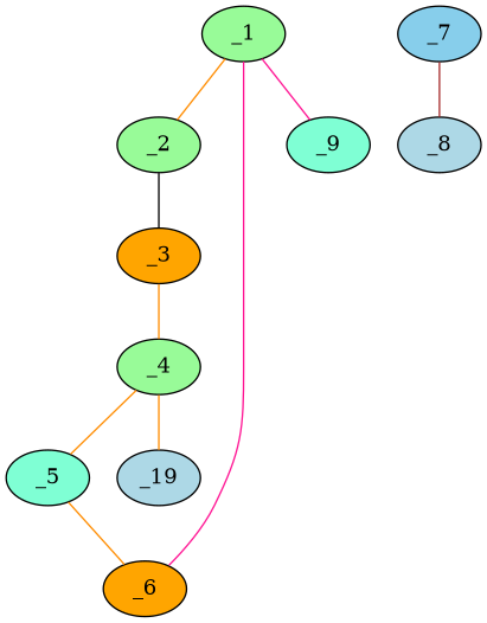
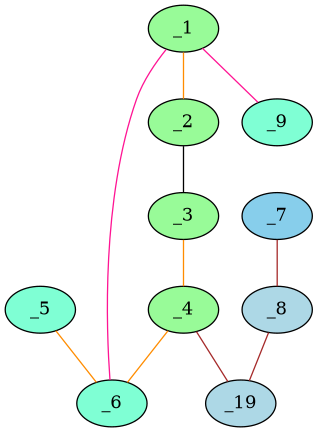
  graph {
    node [charge=0 chem=4 fillcolor=palegreen style=filled symbol="N  " x=2.866 y=0.5]
    edge [color=darkorange valence=1]
    _1 [chem=1 symbol="C  "]
    _2 [x=3.7321 y=1]
-   _6 [fillcolor=orange y=-0.5]
+   _6 [fillcolor=aquamarine y=-0.5]
    _9 [chem=5 fillcolor=aquamarine symbol="S  " x=2 y=1]
-   _3 [chem=1 fillcolor=orange symbol="C  " x=4.5981]
+   _3 [chem=1 symbol="C  " x=4.5981]
    _4 [chem=1 symbol="C  " x=4.5981 y=-0.5]
    _5 [chem=1 fillcolor=aquamarine symbol="C  " x=3.7321 y=-1]
    n8 [fillcolor=lightblue label=_19 x=5.5491 y=-0.809]
    _7 [fillcolor=skyblue x=5.5491 y=0.809]
    _8 [fillcolor=lightblue x=6.1369 y=0]
    _1 -- _2
    _1 -- _6 [color=deeppink valence=2]
    _1 -- _9 [color=deeppink]
    _2 -- _3 [color=black valence=2]
    _3 -- _4
-   _4 -- _5 [valence=2]
-   _4 -- n8
+   _4 -- _6 [valence=2]
+   _4 -- n8 [color=brown]
    _5 -- _6
    _7 -- _8 [color=brown valence=2]
+   _8 -- n8 [color=brown]
  }
